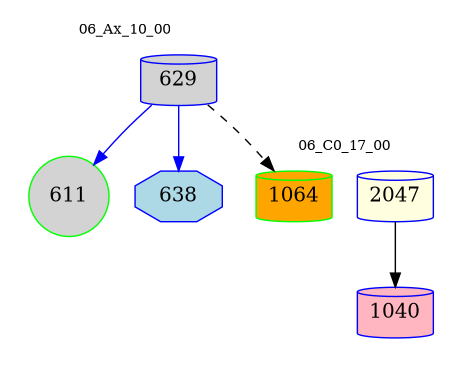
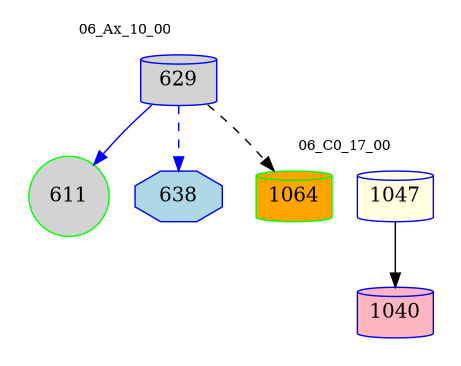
  digraph {
    node [color=blue fillcolor=lightgrey shape=cylinder style=filled]
    edge [color=blue style=solid]
    n1 [label=629]
    n2 [color=green label=611 shape=circle]
    n3 [fillcolor=lightblue label=638 shape=octagon]
-   n4 [fillcolor=lightyellow label=2047]
+   n4 [fillcolor=lightyellow label=1047]
    n5 [fillcolor=lightpink label=1040]
    n6 [color=green fillcolor=orange label=1064]
    subgraph cluster_1 {
      color=white
      fontsize=10
      label="06_Ax_10_00"
      n1
      n2
      n3
    }
    subgraph cluster_2 {
      color=white
      fontsize=10
      label="06_C0_17_00"
      n4
      n5
      n6
    }
    n1 -> n2
-   n1 -> n3
+   n1 -> n3 [style=dashed]
    n1 -> n6 [color=black style=dashed]
    n4 -> n5 [color=black]
  }
